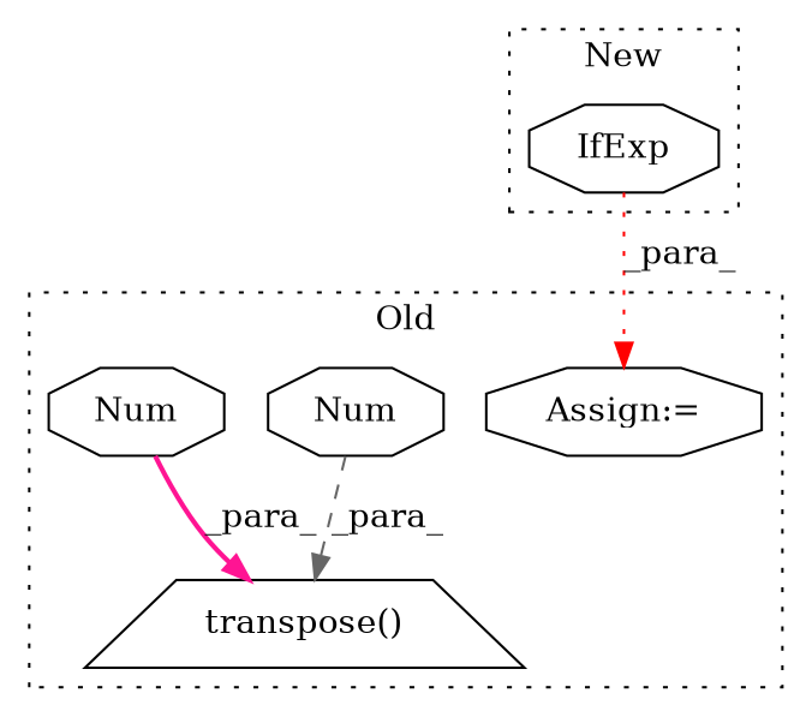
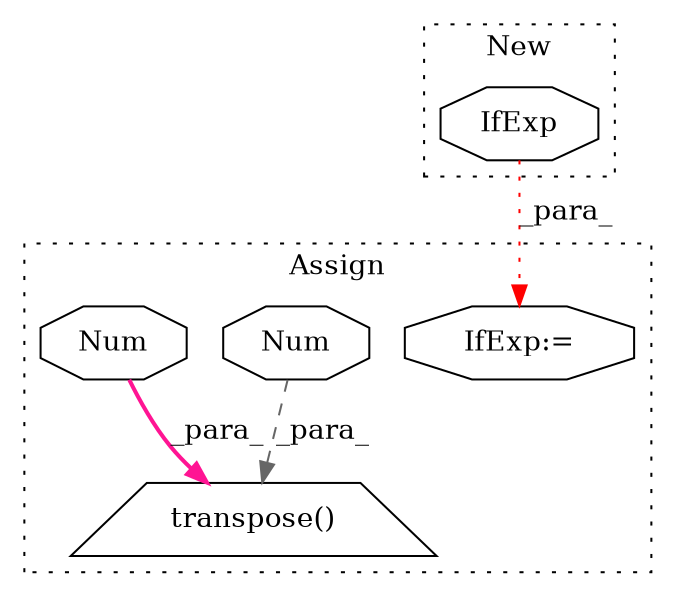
  digraph {
    node [a=76 l=1 shape=octagon]
    n1 [a=75 l="55,1" label="transpose()" s="712,771" shape=trapezium]
-   n2 [a=68 l=3 label="Assign:=" s=788]
+   n2 [a=68 l=3 label="IfExp:=" s=788]
    n3 [label=Num s=767]
    n4 [label=Num s=770]
    n5 [a=51 l="4,6" label=IfExp s="982,1003"]
    subgraph cluster_1 {
-     label=Old
+     label=Assign
      style=dotted
      n1
      n2
      n3
      n4
    }
    subgraph cluster_2 {
      label=New
      style=dotted
      n5
    }
    n3 -> n1 [color=gray40 label=_para_ style=dashed]
    n4 -> n1 [color=deeppink label=_para_ style=bold]
    n5 -> n2 [color=red label=_para_ style=dotted]
  }
